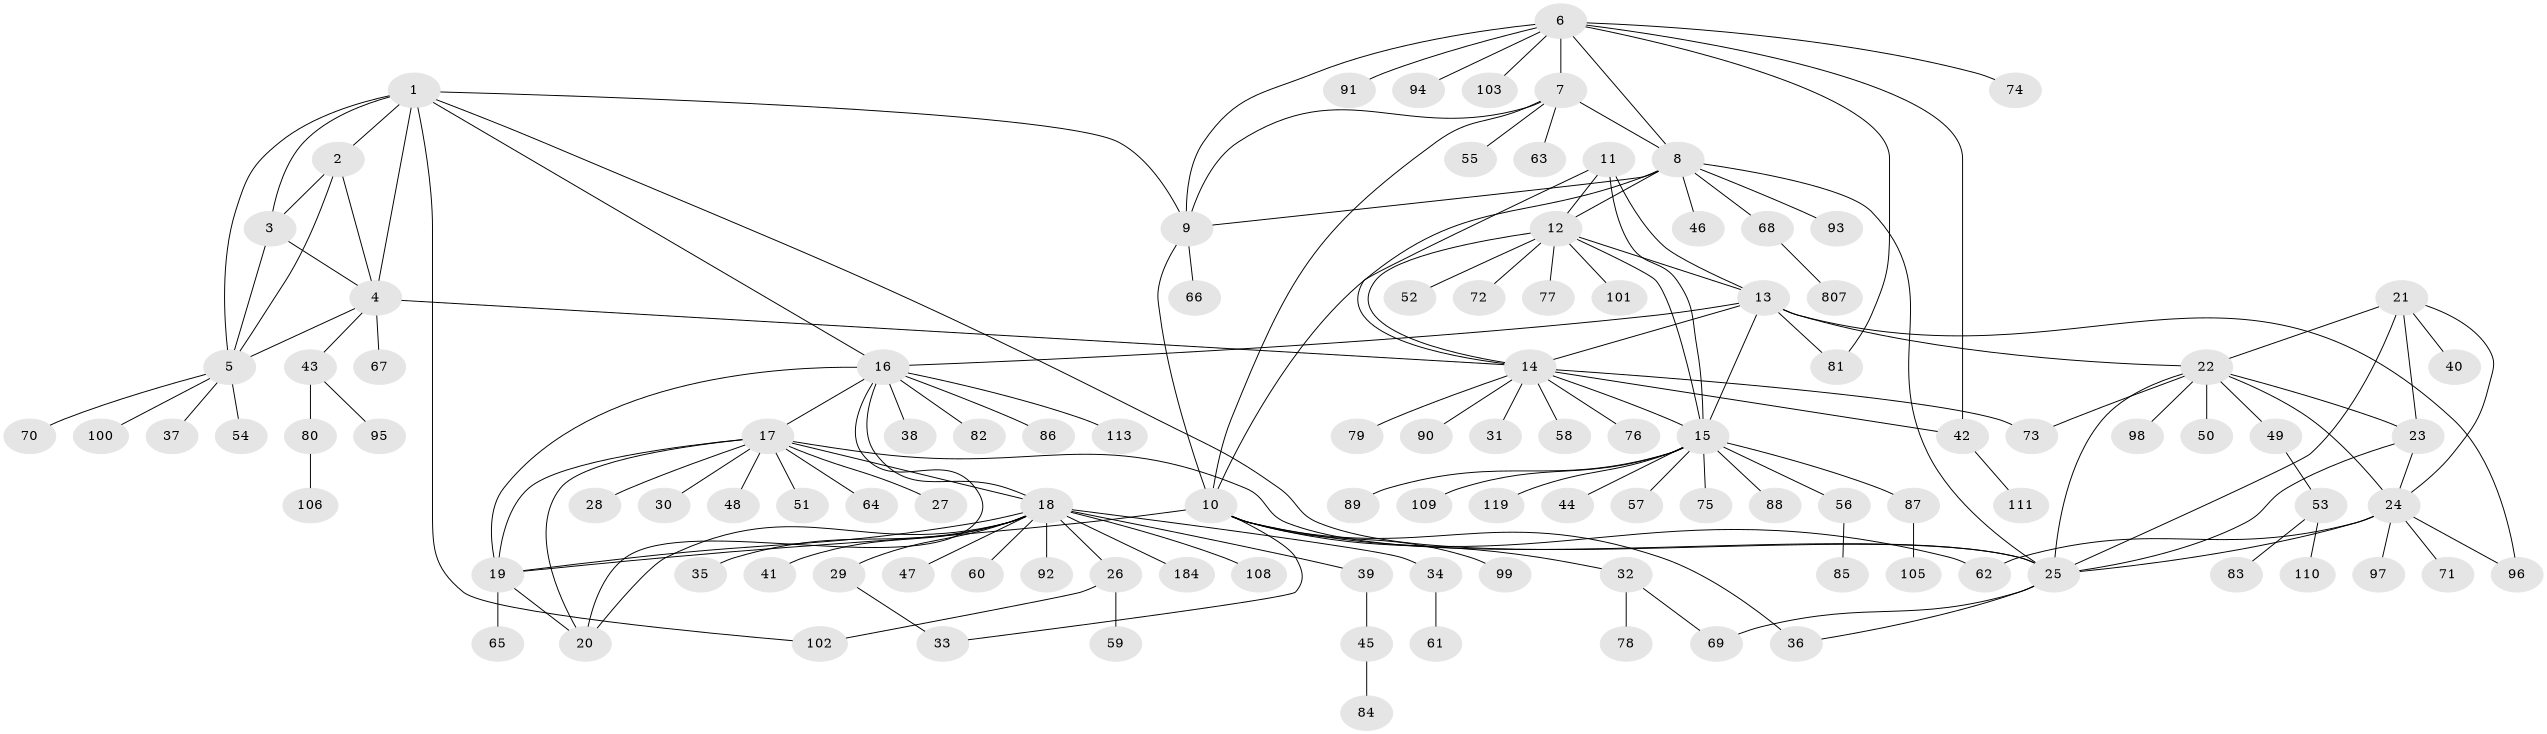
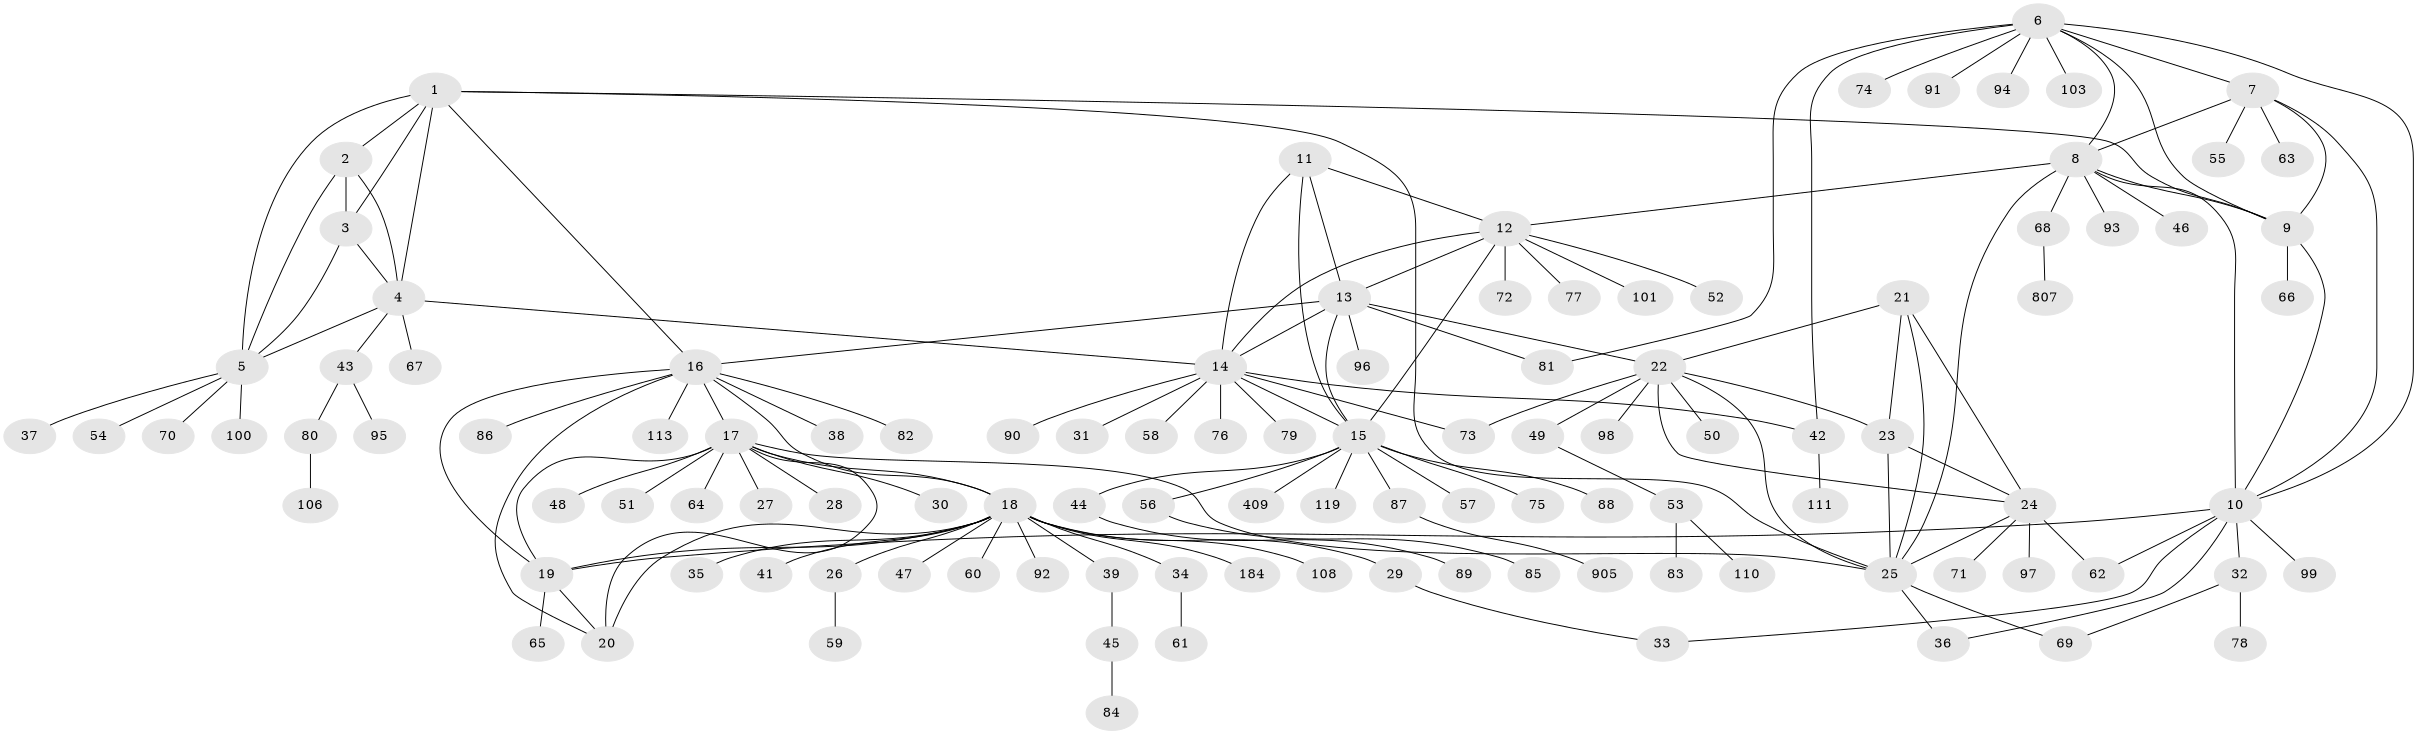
  graph {
    node [color=gray90 style=filled]
    1
    2
    3
    4
    5
    9
    16
    25
-   102
    67
    14
    43
    37
    54
    70
    100
    10
    66
    19
    17
    18
    20
    38
    82
    86
    113
    36
    69
    42
    15
    31
    58
    73
    76
    79
    90
    80
    95
    6
    7
    8
    74
    81
    91
    94
    103
    55
    63
    12
    46
    68
    93
    32
    33
    62
    99
    111
    13
    52
    72
    77
    101
    n63 [label=807]
    65
    78
    11
    22
    96
    44
    56
    57
    75
    87
    88
    89
-   109
+   109 [label=409]
    n77 [label=119]
    23
    24
    49
    50
    98
    85
-   105
+   105 [label=905]
    27
    28
    30
    48
    51
    64
    26
    29
    34
    35
    39
    41
    47
    60
    92
    n100 [label=184]
    108
    59
    61
    45
    21
-   40
    71
    97
    53
    84
    106
    83
    110
    1 -- 2
    1 -- 3
    1 -- 4
    1 -- 5
    1 -- 9
    1 -- 16
    1 -- 25
-   1 -- 102
    2 -- 3
    2 -- 4
    2 -- 5
    3 -- 4
    3 -- 5
    4 -- 5
    4 -- 67
    4 -- 14
    4 -- 43
    5 -- 37
    5 -- 54
    5 -- 70
    5 -- 100
    9 -- 10
    9 -- 66
    16 -- 19
    16 -- 17
    16 -- 18
    16 -- 20
    16 -- 38
    16 -- 82
    16 -- 86
    16 -- 113
    25 -- 36
    25 -- 69
    14 -- 42
    14 -- 15
    14 -- 31
    14 -- 58
    14 -- 73
    14 -- 76
    14 -- 79
    14 -- 90
    43 -- 80
    43 -- 95
    10 -- 19
    10 -- 36
    10 -- 32
    10 -- 33
    10 -- 62
    10 -- 99
    19 -- 20
    19 -- 65
    17 -- 25
    17 -- 19
    17 -- 18
    17 -- 20
    17 -- 27
    17 -- 28
    17 -- 30
    17 -- 48
    17 -- 51
    17 -- 64
    18 -- 19
    18 -- 20
    18 -- 26
    18 -- 29
    18 -- 34
    18 -- 35
    18 -- 39
    18 -- 41
    18 -- 47
    18 -- 60
    18 -- 92
    18 -- n100
    18 -- 108
    42 -- 111
    15 -- 44
    15 -- 56
    15 -- 57
    15 -- 75
    15 -- 87
    15 -- 88
-   15 -- 89
+   44 -- 89
    15 -- 109
    15 -- n77
    80 -- 106
    6 -- 9
+   6 -- 10
    6 -- 42
    6 -- 7
    6 -- 8
    6 -- 74
    6 -- 81
    6 -- 91
    6 -- 94
    6 -- 103
    7 -- 9
    7 -- 10
    7 -- 8
    7 -- 55
    7 -- 63
    8 -- 9
    8 -- 25
    8 -- 10
    8 -- 12
    8 -- 46
    8 -- 68
    8 -- 93
    12 -- 14
    12 -- 15
    12 -- 13
    12 -- 52
    12 -- 72
    12 -- 77
    12 -- 101
    68 -- n63
    32 -- 69
    32 -- 78
    13 -- 16
    13 -- 14
    13 -- 15
    13 -- 81
    13 -- 22
    13 -- 96
    11 -- 14
    11 -- 15
    11 -- 12
    11 -- 13
    22 -- 25
    22 -- 73
    22 -- 23
    22 -- 24
    22 -- 49
    22 -- 50
    22 -- 98
    56 -- 85
    87 -- 105
    23 -- 25
    23 -- 24
    24 -- 25
    24 -- 62
-   24 -- 96
    24 -- 71
    24 -- 97
    49 -- 53
-   26 -- 102
    26 -- 59
    29 -- 33
    34 -- 61
    39 -- 45
    45 -- 84
    21 -- 25
    21 -- 22
    21 -- 23
    21 -- 24
-   21 -- 40
    53 -- 83
    53 -- 110
  }
